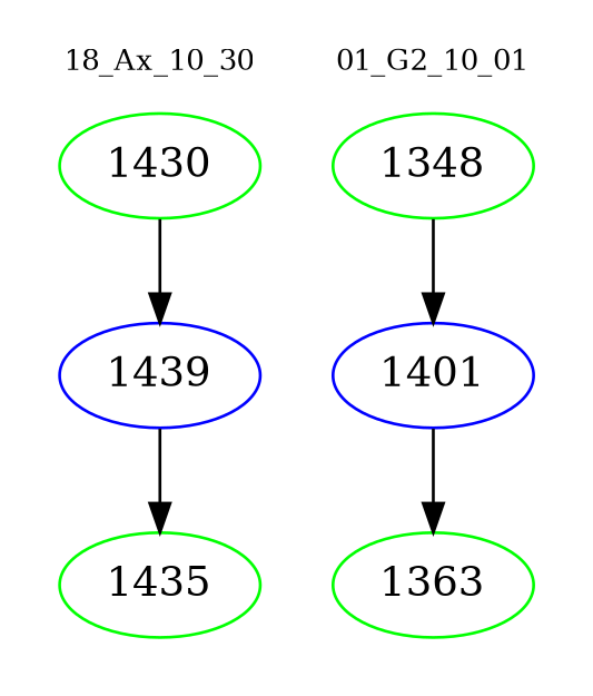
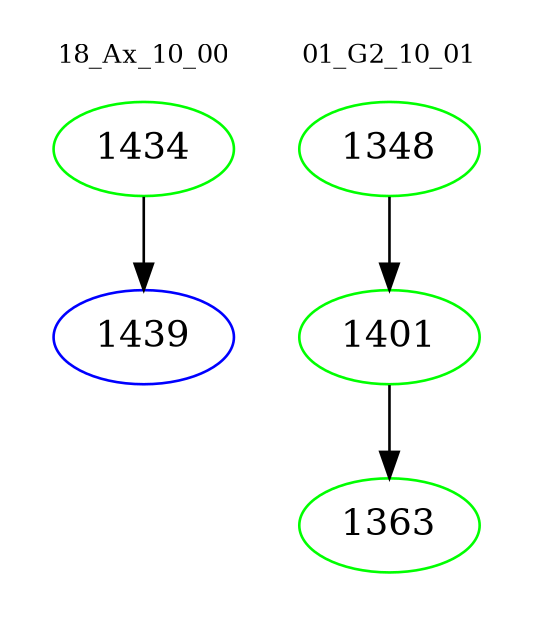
  digraph {
    node [color=green]
    edge [color=black]
-   n1 [label=1430]
+   n1 [label=1434]
    n2 [color=blue label=1439]
-   n3 [label=1435]
    n4 [label=1348]
-   n5 [color=blue label=1401]
+   n5 [label=1401]
    n6 [label=1363]
    subgraph cluster_1 {
      color=white
      fontsize=10
-     label="18_Ax_10_30"
+     label="18_Ax_10_00"
      n1
      n2
-     n3
    }
    subgraph cluster_2 {
      color=white
      fontsize=10
      label="01_G2_10_01"
      n4
      n5
      n6
    }
    n1 -> n2
-   n2 -> n3
    n4 -> n5
    n5 -> n6
  }
